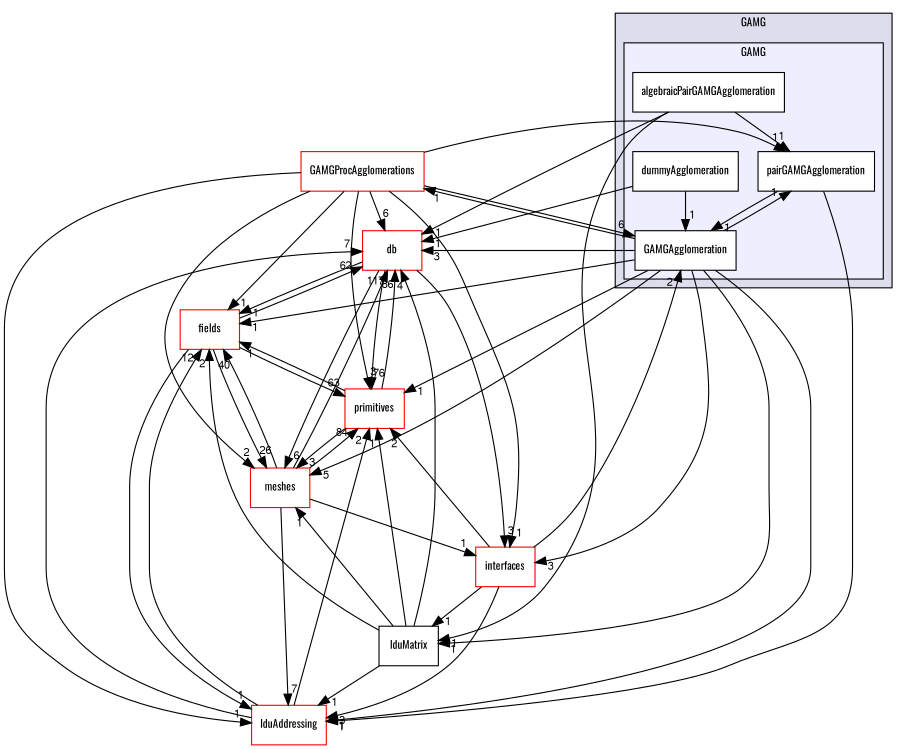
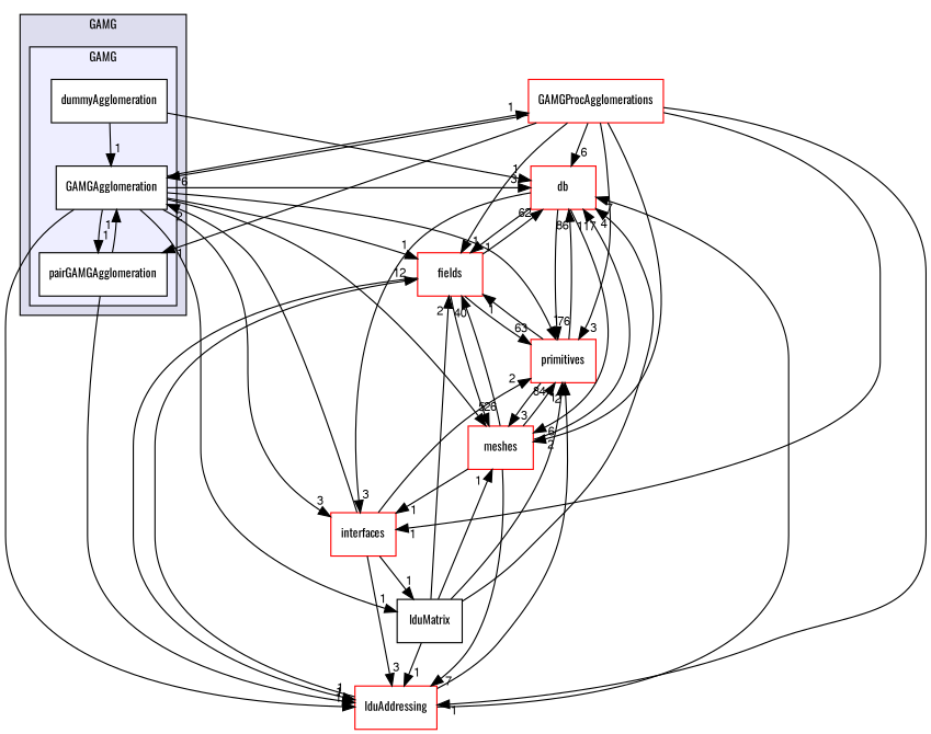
  digraph {
    compound=true
    fontname=Oswald
    node [color=red fontname=Oswald fontsize=10 shape=box]
    edge [fontname=Oswald headlabel=1 labeldistance=1.5 labelfontname=FreeSans labelfontsize=10]
-   n1 [color=black fillcolor=white label=algebraicPairGAMGAgglomeration style=filled]
    n2 [color=black fillcolor=white label=dummyAgglomeration style=filled]
    n3 [color=black fillcolor=white label=GAMGAgglomeration style=filled]
    n4 [color=black fillcolor=white label=pairGAMGAgglomeration style=filled]
    n5 [label=db]
    n6 [label=lduMatrix color=""]
    n7 [label=fields]
    n8 [label=meshes]
    n9 [label=interfaces]
    n10 [label=lduAddressing]
    n11 [label=GAMGProcAgglomerations]
    n12 [label=primitives]
    subgraph cluster_1 {
      bgcolor="#ddddee"
      fontsize=10
      label=GAMG
      pencolor=black
      subgraph cluster_2 {
        bgcolor="#eeeeff"
        fontsize=10
        label=GAMG
        pencolor=black
-       n1
        n2
        n3
        n4
      }
    }
-   n1 -> n4
-   n1 -> n5
-   n1 -> n6
    n2 -> n3
    n2 -> n5
    n3 -> n4
    n3 -> n5 [headlabel=3]
    n3 -> n6
    n3 -> n7
    n3 -> n8 [headlabel=5]
    n3 -> n9 [headlabel=3]
    n3 -> n10
    n3 -> n11
    n3 -> n12
    n4 -> n3
    n4 -> n10
    n5 -> n7
    n5 -> n8 [headlabel=6]
    n5 -> n9 [headlabel=3]
    n5 -> n12 [headlabel=76]
    n6 -> n5 [headlabel=4]
    n6 -> n7 [headlabel=2]
    n6 -> n8
    n6 -> n10
    n6 -> n12
    n7 -> n5 [headlabel=62]
    n7 -> n8 [headlabel=26]
    n7 -> n10
    n7 -> n12 [headlabel=63]
    n8 -> n5 [headlabel=117]
    n8 -> n7 [headlabel=40]
    n8 -> n9
    n8 -> n10 [headlabel=7]
    n8 -> n12 [headlabel=84]
    n9 -> n3 [headlabel=2]
    n9 -> n6
    n9 -> n10 [headlabel=3]
    n9 -> n12 [headlabel=2]
    n10 -> n5 [headlabel=7]
    n10 -> n7 [headlabel=12]
    n10 -> n12 [headlabel=2]
    n11 -> n3 [headlabel=6]
    n11 -> n4
    n11 -> n5 [headlabel=6]
    n11 -> n7
    n11 -> n8 [headlabel=2]
    n11 -> n9
    n11 -> n10
    n11 -> n12 [headlabel=3]
    n12 -> n5 [headlabel=86]
    n12 -> n7
    n12 -> n8 [headlabel=3]
  }
